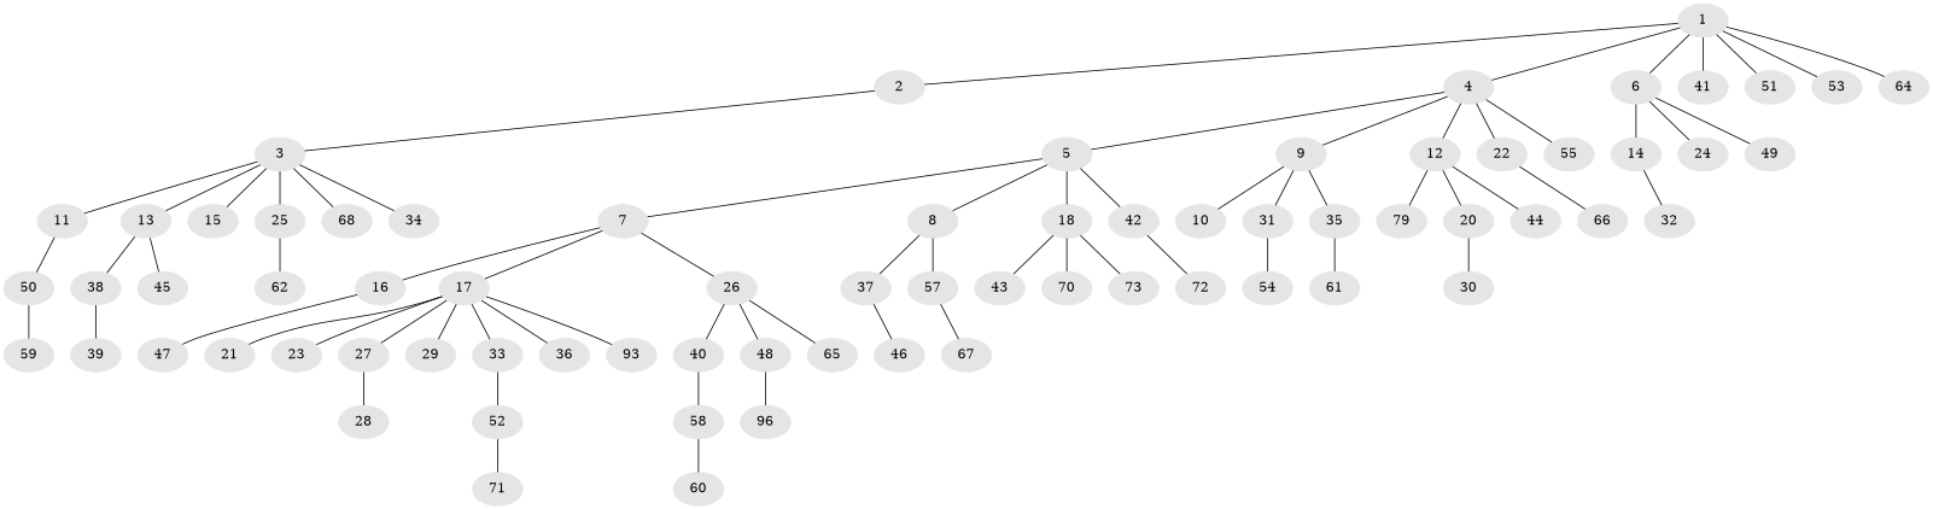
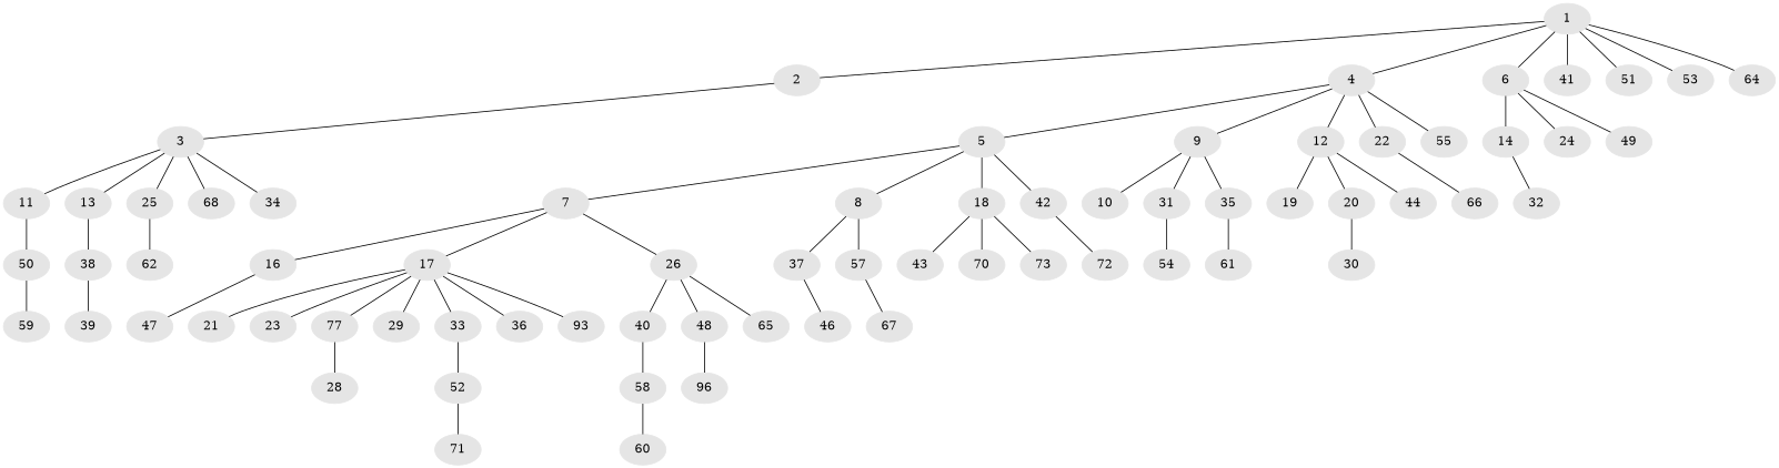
  graph {
    node [color=gray90 style=filled]
    1
    2
    4
    6
    41
    51
    53
    64
    3
    5
    9
    12
    22
    55
    14
    24
    49
    11
    13
-   15
    25
    68
    34
    50
    38
-   45
    62
    7
    8
    18
    42
    10
    31
    35
-   19 [label=79]
+   19
    20
    44
    66
    16
    17
    26
    37
    57
    43
    70
    73
    72
    32
    47
    21
    23
-   27
+   27 [label=77]
    29
    33
    36
    n56 [label=93]
    40
    48
    65
    46
    67
    54
    61
    30
    39
    28
    52
    58
    n69 [label=96]
    71
    59
    60
    1 -- 2
    1 -- 4
    1 -- 6
    1 -- 41
    1 -- 51
    1 -- 53
    1 -- 64
    2 -- 3
    4 -- 5
    4 -- 9
    4 -- 12
    4 -- 22
    4 -- 55
    6 -- 14
    6 -- 24
    6 -- 49
    3 -- 11
    3 -- 13
-   3 -- 15
    3 -- 25
    3 -- 68
    3 -- 34
    5 -- 7
    5 -- 8
    5 -- 18
    5 -- 42
    9 -- 10
    9 -- 31
    9 -- 35
    12 -- 19
    12 -- 20
    12 -- 44
    22 -- 66
    14 -- 32
    11 -- 50
    13 -- 38
-   13 -- 45
    25 -- 62
    50 -- 59
    38 -- 39
    7 -- 16
    7 -- 17
    7 -- 26
    8 -- 37
    8 -- 57
    18 -- 43
    18 -- 70
    18 -- 73
    42 -- 72
    31 -- 54
    35 -- 61
    20 -- 30
    16 -- 47
    17 -- 21
    17 -- 23
    17 -- 27
    17 -- 29
    17 -- 33
    17 -- 36
    17 -- n56
    26 -- 40
    26 -- 48
    26 -- 65
    37 -- 46
    57 -- 67
    27 -- 28
    33 -- 52
    40 -- 58
    48 -- n69
    52 -- 71
    58 -- 60
  }
